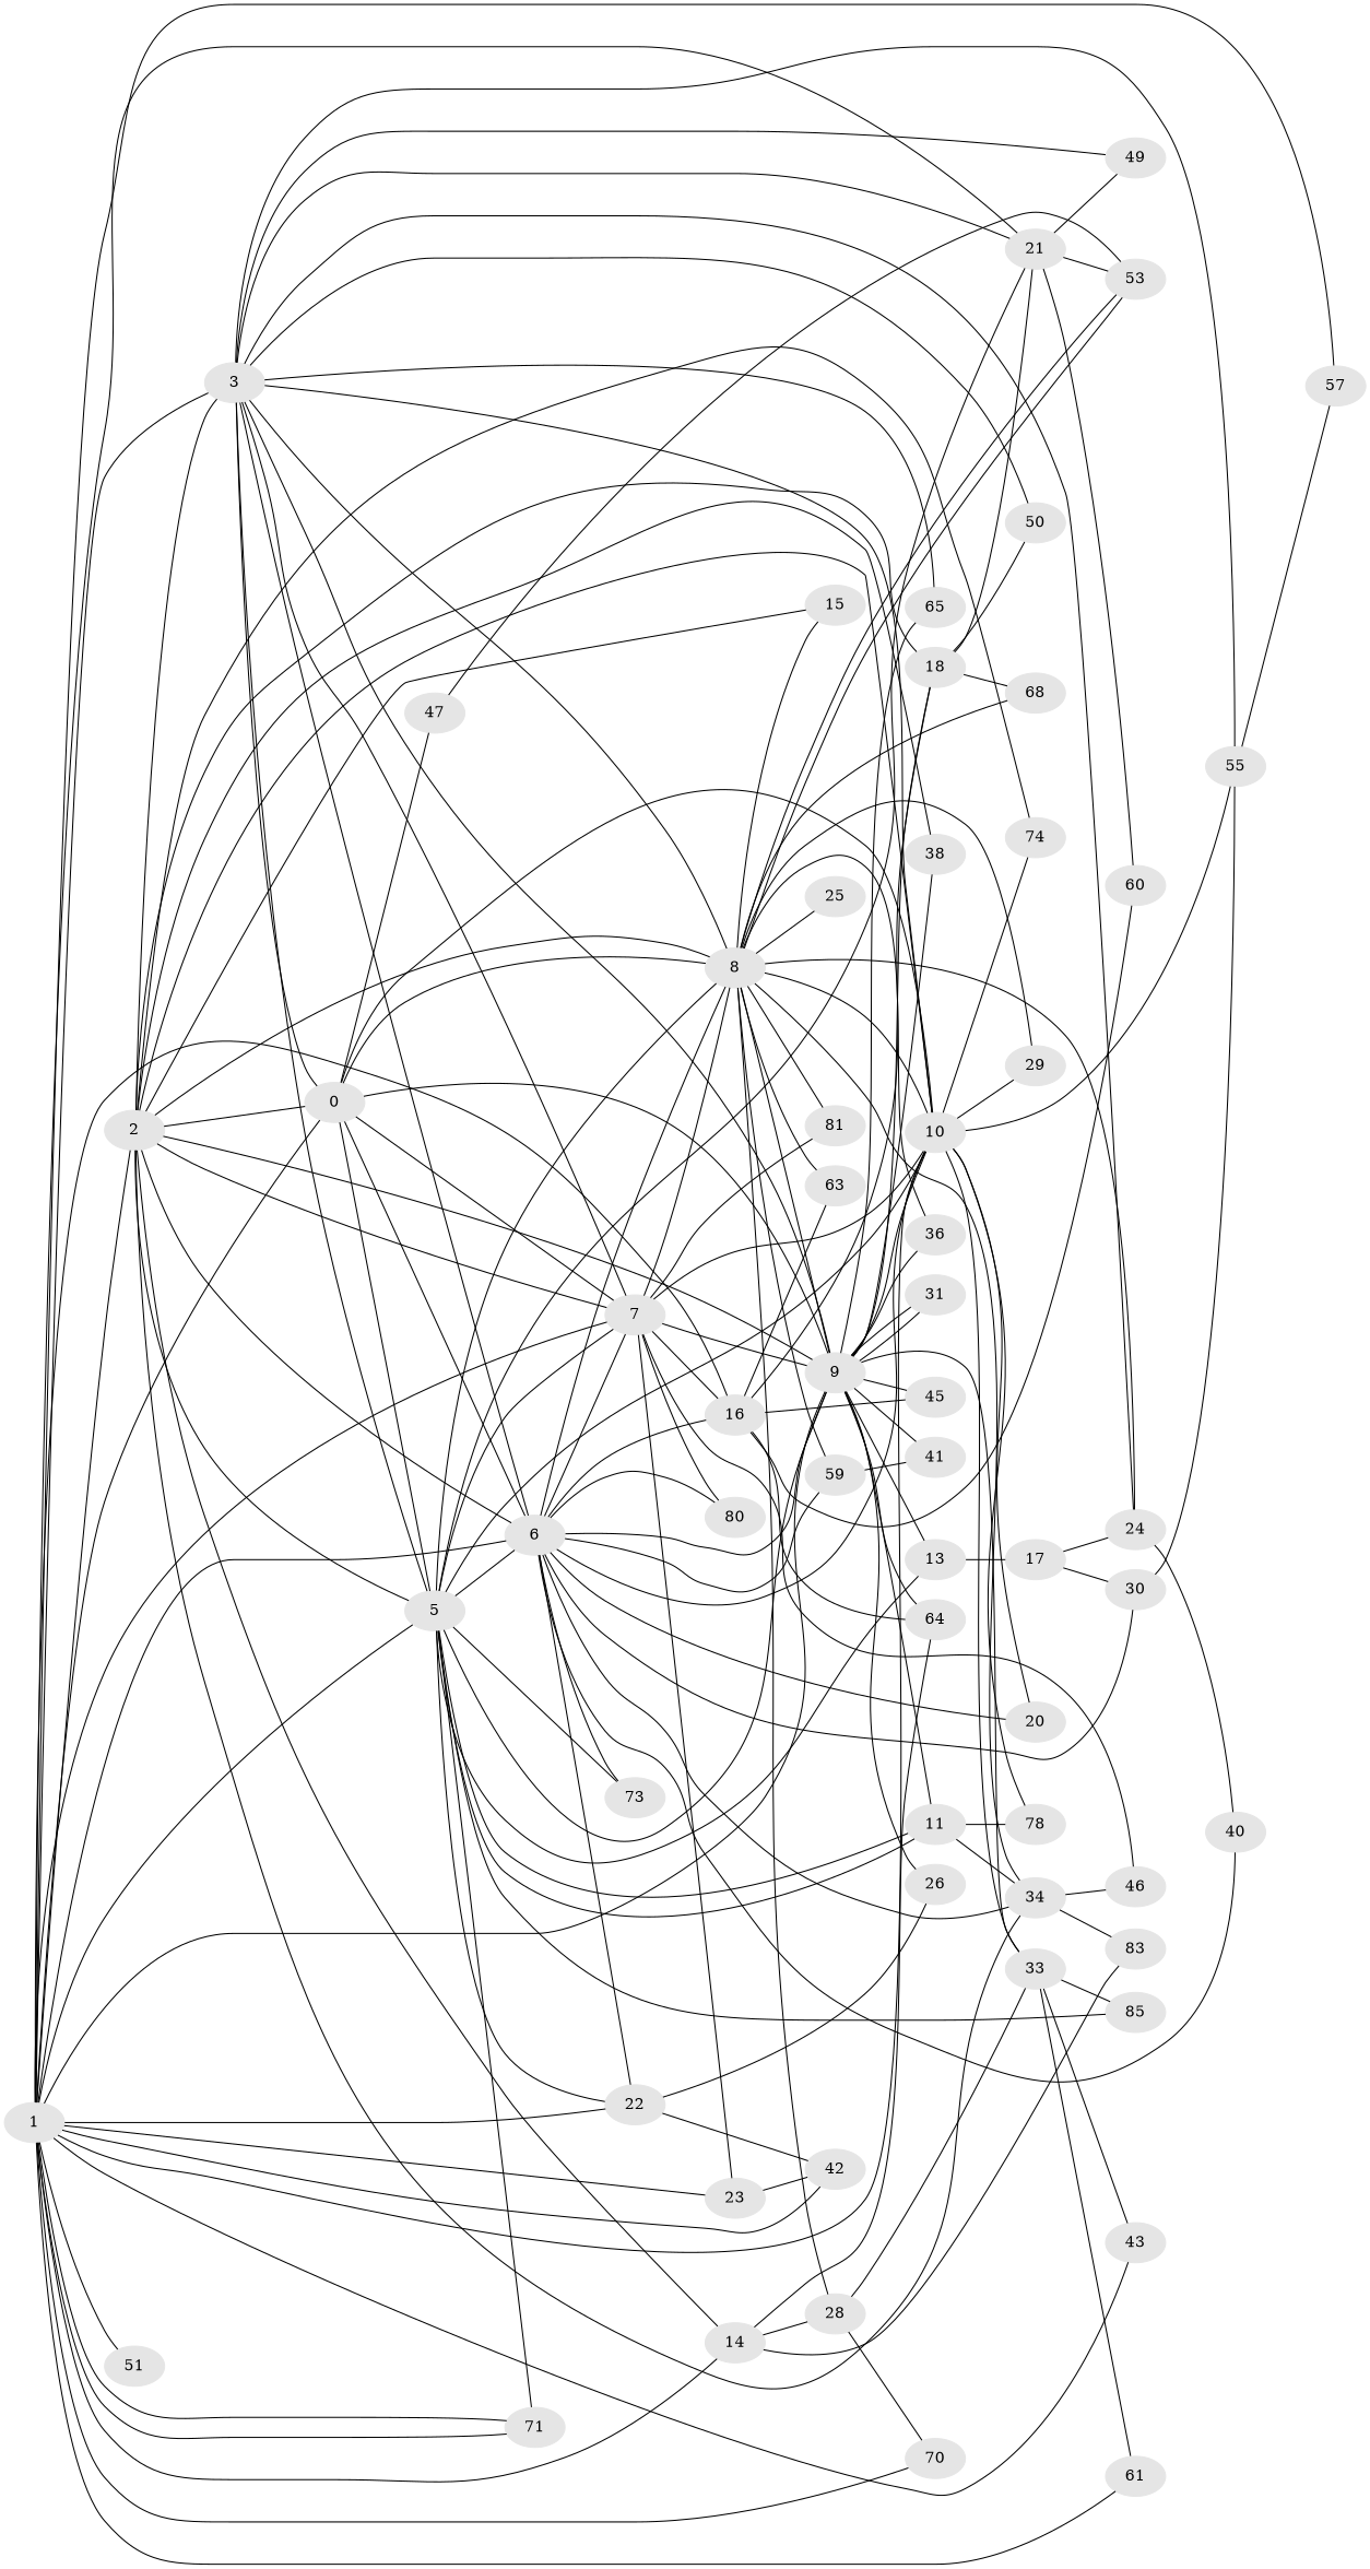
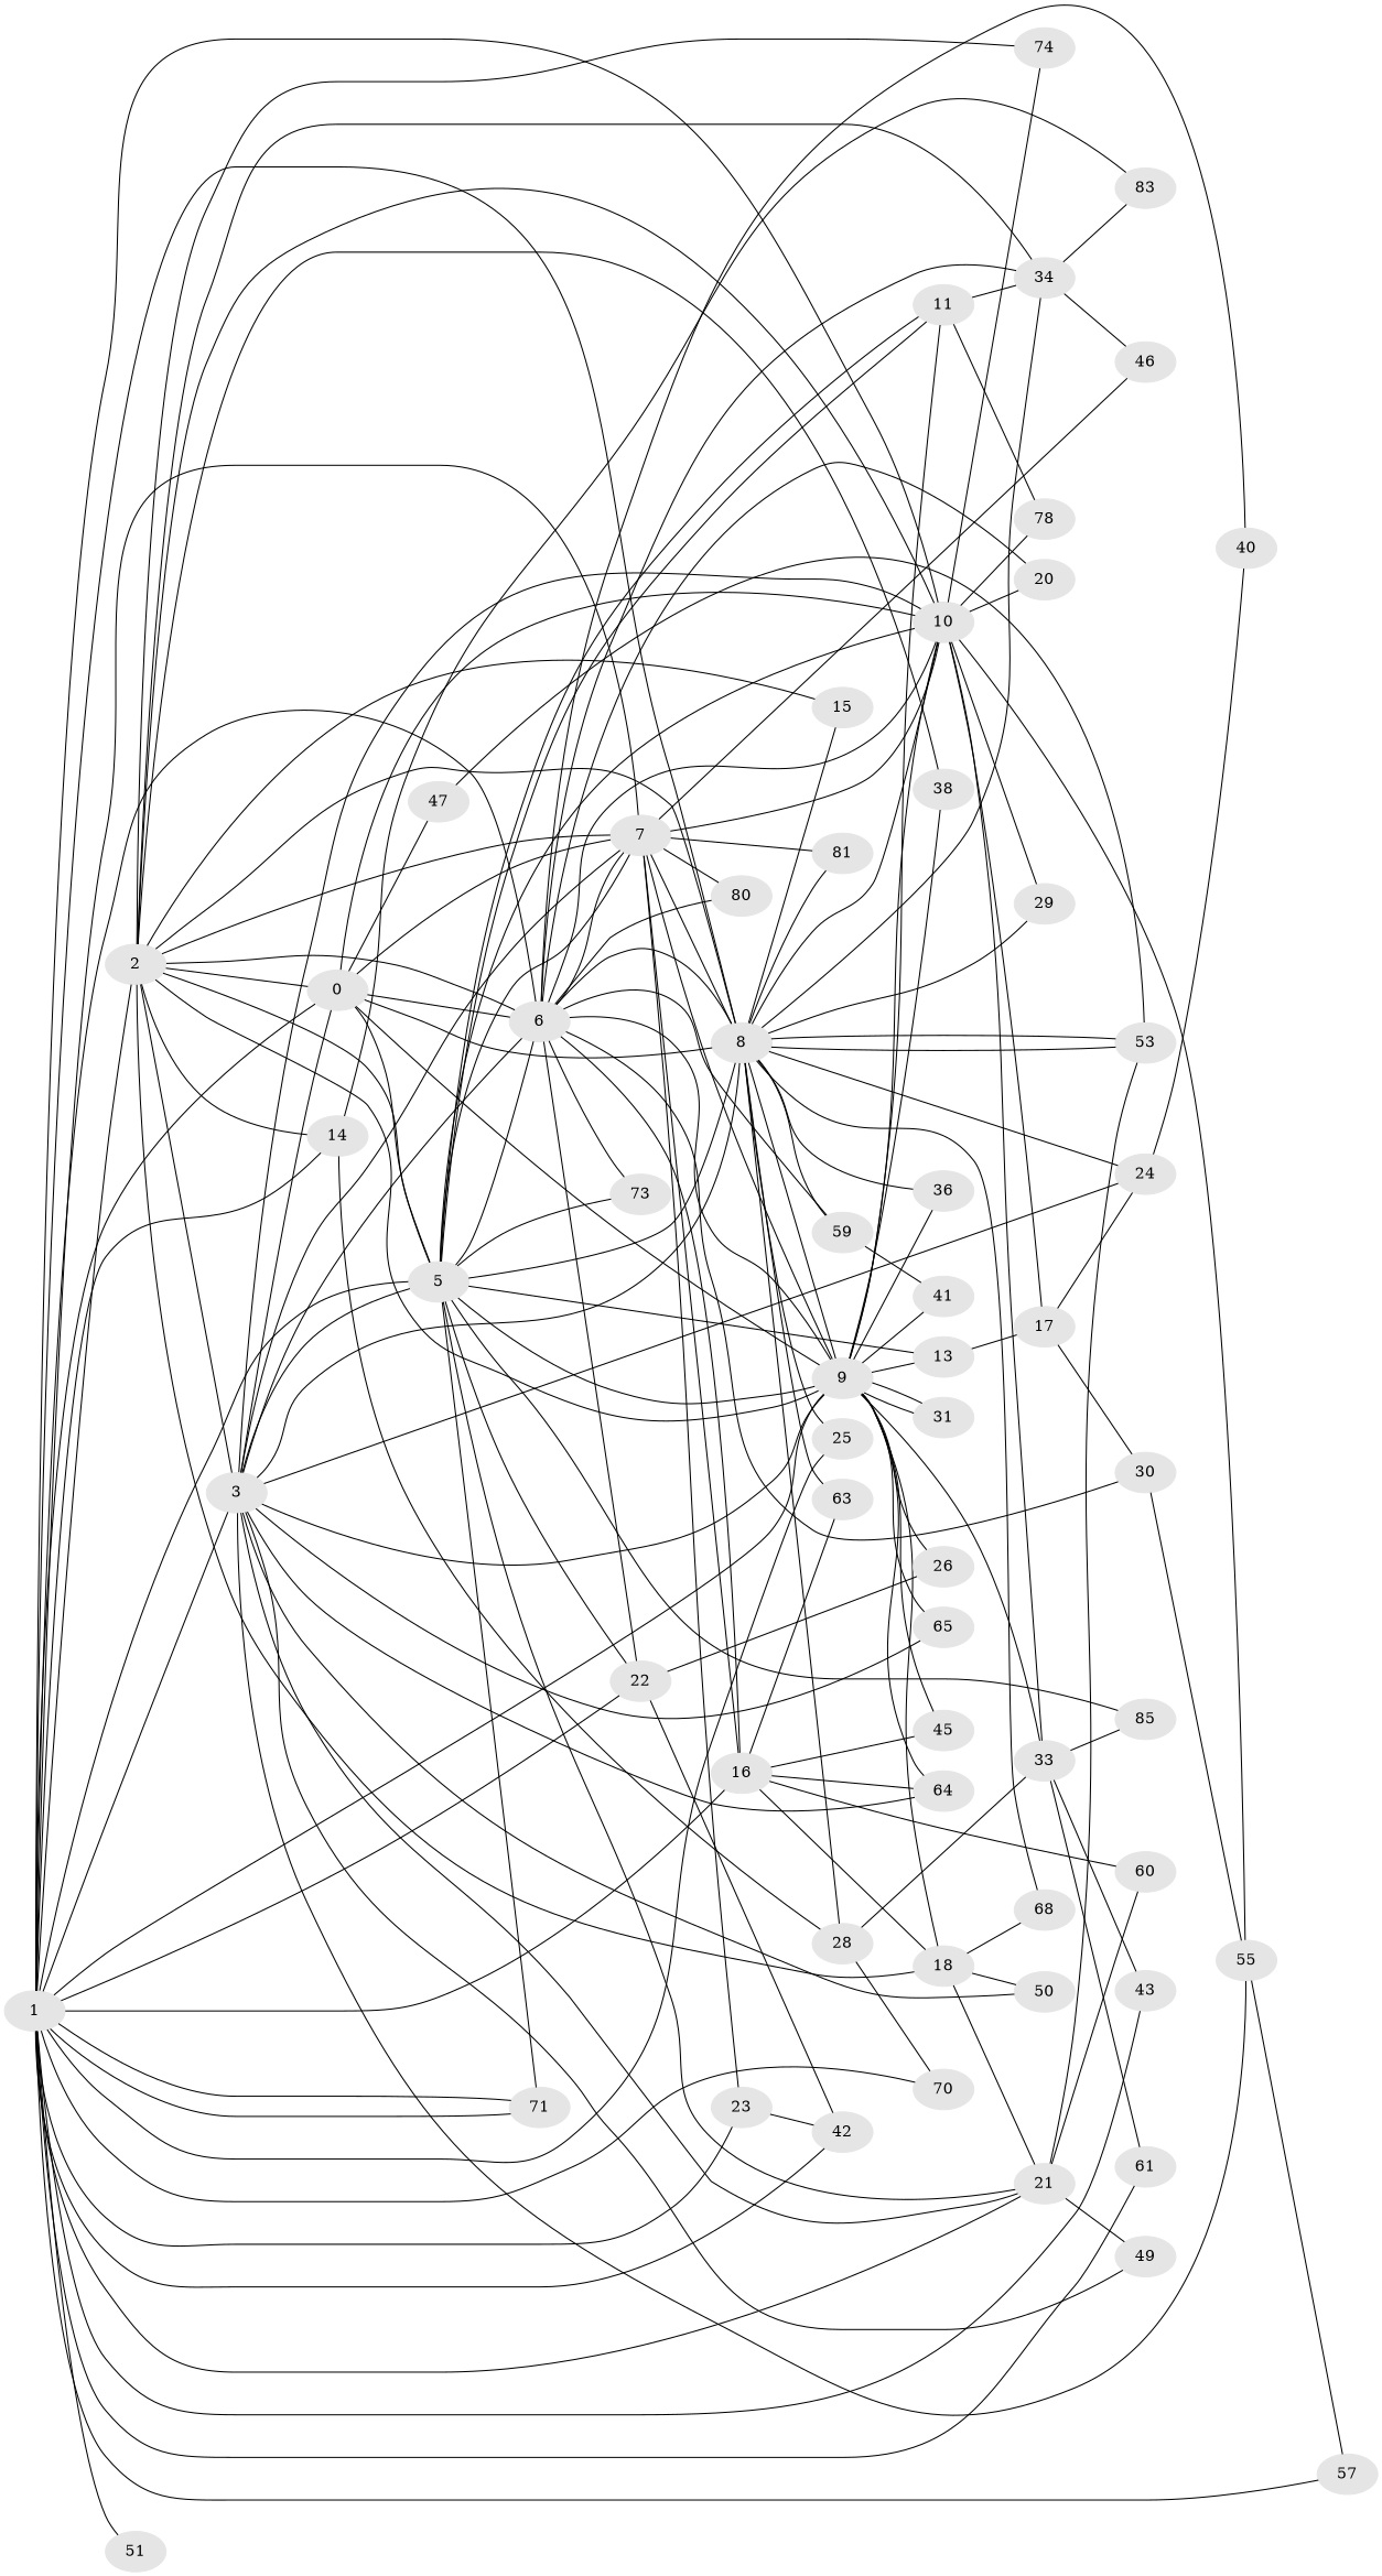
  graph {
    rankdir=LR
    node [color=gray90 style=filled]
    1 [super="+12"]
    2 [super="+59"]
    3 [super="+37"]
    n4 [label=0]
    5 [super="+72"]
    6 [super="+75"]
    7 [super="+27"]
    8 [super="+19"]
    9 [super="+56"]
    10 [super="+67"]
    14
    16 [super="+32"]
    21 [super="+79"]
    22 [super="+69"]
    23
    25
    42 [super="+58"]
    43
    51
    57
    61
    70
    71 [super="+76"]
    15
    18 [super="+62"]
    34 [super="+66"]
    38
    74
    24 [super="+52"]
    n30 [label=64 super="+84"]
    49
    50
    55
    65
    47
    11 [super="+48"]
    13
    n38 [label=85]
    73
    20
    30 [super="+82"]
    n42 [label=59]
    40
    80
    46
    81
    28
    29
    36
    53 [super="+64"]
    63
    68
    26
    31
    33 [super="+54"]
    41
    45
    17
    78
    83
    60
    1 -- 2
    1 -- 3
    1 -- n4
    1 -- 5
    1 -- 6
    1 -- 7
+   1 -- 8
    1 -- 9 [weight=2]
    1 -- 10
    1 -- 14
    1 -- 16
    1 -- 21
    1 -- 22
    1 -- 23
+   1 -- 25
    1 -- 42
    1 -- 43
    1 -- 51 [weight=2]
    1 -- 57
    1 -- 61
    1 -- 70
    1 -- 71
    1 -- 71
    2 -- 3
    2 -- n4
    2 -- 5 [weight=2]
    2 -- 6
    2 -- 7
    2 -- 8
    2 -- 9
    2 -- 10
    2 -- 14
    2 -- 15
    2 -- 18
    2 -- 34
    2 -- 38
    2 -- 74
    3 -- n4
    3 -- 5
    3 -- 6
    3 -- 7
    3 -- 8
    3 -- 9
    3 -- 10
    3 -- 21
    3 -- 24
-   14 -- n30
+   3 -- n30
    3 -- 49
    3 -- 50
    3 -- 55
    3 -- 65
    n4 -- 5
    n4 -- 6
    n4 -- 7
    n4 -- 8 [weight=2]
    n4 -- 9
    n4 -- 10
    n4 -- 47
    5 -- 6
    5 -- 7
    5 -- 8
    5 -- 9
    5 -- 10 [weight=2]
    5 -- 21
    5 -- 22
    5 -- 71
    5 -- 11
    5 -- 11
    5 -- 13
    5 -- n38
    5 -- 73
    6 -- 7 [weight=2]
    6 -- 8
    6 -- 9
    6 -- 10
    6 -- 16
    6 -- 22
    6 -- 34
    6 -- 73
    6 -- 20
    6 -- 30
    6 -- n42
    6 -- 40
    6 -- 80
    7 -- 8
    7 -- 9
    7 -- 10
    7 -- 16
    7 -- 23
    7 -- 80
    7 -- 46
    7 -- 81
    8 -- 9
    8 -- 10
    8 -- 25
    8 -- 15
    8 -- 34
    8 -- 24
    8 -- n42
    8 -- 81
    8 -- 28
    8 -- 29
    8 -- 36
    8 -- 53
    8 -- 53
    8 -- 63
    8 -- 68
    9 -- 10
    9 -- 18
    9 -- 38
    9 -- n30
    9 -- 65
    9 -- 11
    9 -- 13
    9 -- 36
    9 -- 26
    9 -- 31
    9 -- 31
    9 -- 33
    9 -- 41
    9 -- 45
    10 -- 74
    10 -- 55
    10 -- 20
    10 -- 29
    10 -- 33
+   10 -- 17
    10 -- 78
    14 -- 28
    14 -- 83
    16 -- 18
    16 -- n30
    16 -- 63
    16 -- 45
    16 -- 60
    21 -- 49
    21 -- 53
    21 -- 60
    22 -- 42
    22 -- 26
    23 -- 42
    18 -- 21
    18 -- 50
    18 -- 68
    34 -- 46
    34 -- 83
    24 -- 40
    55 -- 57
    47 -- 53
    11 -- 34
    11 -- 78
    13 -- 17
    30 -- 55
    n42 -- 41
    28 -- 70
    28 -- 33
    33 -- 43
    33 -- 61
    33 -- n38
    17 -- 24
    17 -- 30
  }
